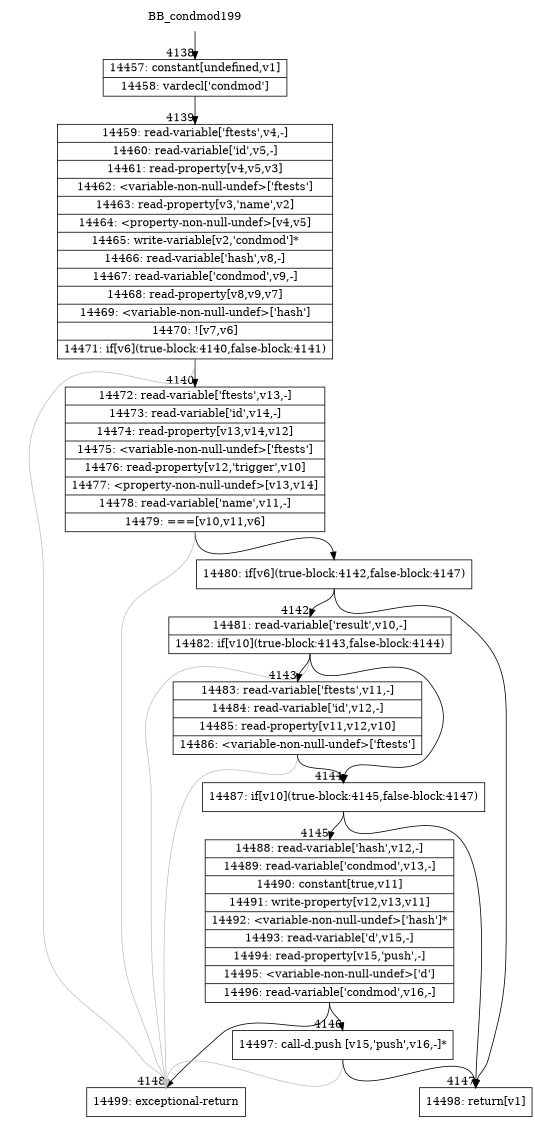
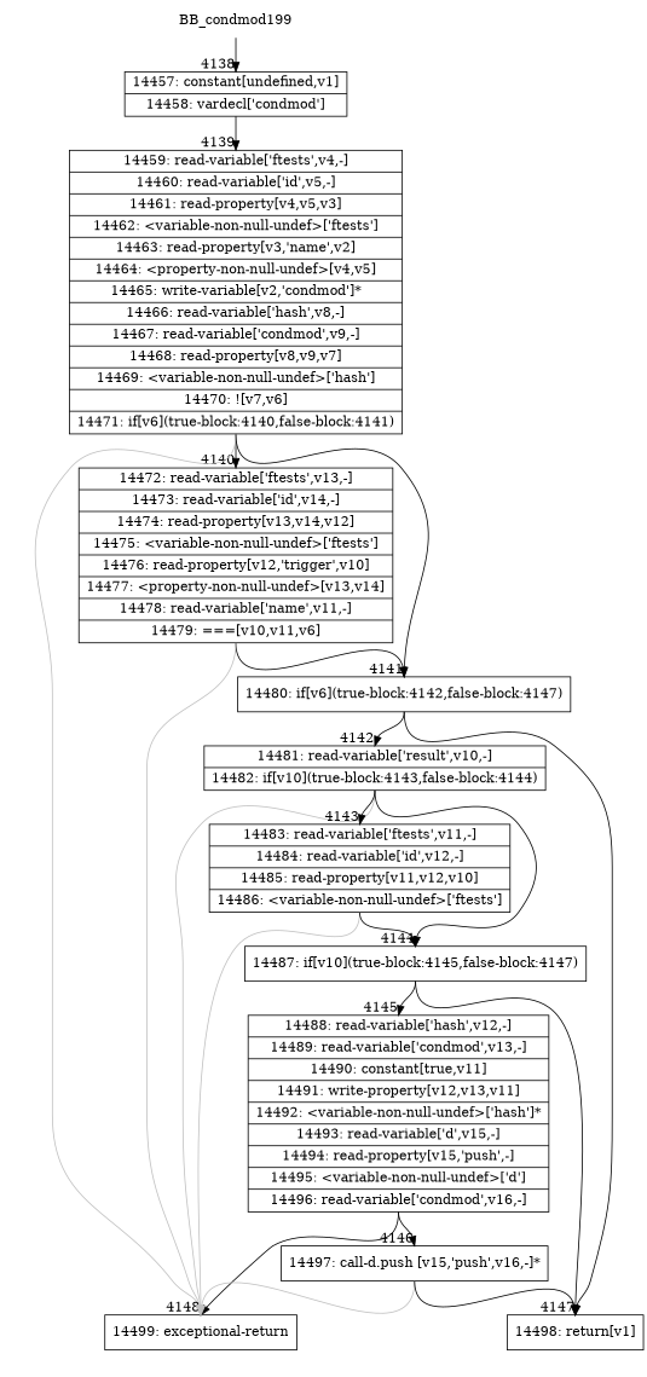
  digraph {
    rankdir=TD
    node [shape=record]
    edge [headport=n tailport=s]
    n1 [label=BB_condmod199 shape=none]
    n2 [label="{14457: constant[undefined,v1]|14458: vardecl['condmod']}"]
    n3 [label="{14459: read-variable['ftests',v4,-]|14460: read-variable['id',v5,-]|14461: read-property[v4,v5,v3]|14462: \<variable-non-null-undef\>['ftests']|14463: read-property[v3,'name',v2]|14464: \<property-non-null-undef\>[v4,v5]|14465: write-variable[v2,'condmod']*|14466: read-variable['hash',v8,-]|14467: read-variable['condmod',v9,-]|14468: read-property[v8,v9,v7]|14469: \<variable-non-null-undef\>['hash']|14470: ![v7,v6]|14471: if[v6](true-block:4140,false-block:4141)}"]
    n4 [label="{14480: if[v6](true-block:4142,false-block:4147)}"]
    n5 [label="{14472: read-variable['ftests',v13,-]|14473: read-variable['id',v14,-]|14474: read-property[v13,v14,v12]|14475: \<variable-non-null-undef\>['ftests']|14476: read-property[v12,'trigger',v10]|14477: \<property-non-null-undef\>[v13,v14]|14478: read-variable['name',v11,-]|14479: ===[v10,v11,v6]}"]
    n6 [label="{14499: exceptional-return}"]
    n7 [label="{14481: read-variable['result',v10,-]|14482: if[v10](true-block:4143,false-block:4144)}"]
    n8 [label="{14498: return[v1]}"]
    n9 [label="{14487: if[v10](true-block:4145,false-block:4147)}"]
    n10 [label="{14483: read-variable['ftests',v11,-]|14484: read-variable['id',v12,-]|14485: read-property[v11,v12,v10]|14486: \<variable-non-null-undef\>['ftests']}"]
    n11 [label="{14488: read-variable['hash',v12,-]|14489: read-variable['condmod',v13,-]|14490: constant[true,v11]|14491: write-property[v12,v13,v11]|14492: \<variable-non-null-undef\>['hash']*|14493: read-variable['d',v15,-]|14494: read-property[v15,'push',-]|14495: \<variable-non-null-undef\>['d']|14496: read-variable['condmod',v16,-]}"]
    n12 [label="{14497: call-d.push [v15,'push',v16,-]*}"]
    n1 -> n2 [headlabel="    4138"]
    n2 -> n3 [headlabel="      4139"]
+   n3 -> n4 [headlabel="      4141"]
    n3 -> n5 [headlabel="      4140"]
    n3 -> n6 [color=gray headlabel="      4148"]
    n4 -> n7 [headlabel="      4142"]
    n4 -> n8 [headlabel="      4147"]
    n5 -> n4
    n5 -> n6 [color=gray]
    n7 -> n6 [color=gray]
    n7 -> n9 [headlabel="      4144"]
    n7 -> n10 [headlabel="      4143"]
    n9 -> n8
    n9 -> n11 [headlabel="      4145"]
    n10 -> n6 [color=gray]
    n10 -> n9
    n11 -> n6 [color=black]
    n11 -> n12 [headlabel="      4146"]
    n12 -> n6 [color=gray]
    n12 -> n8
  }
